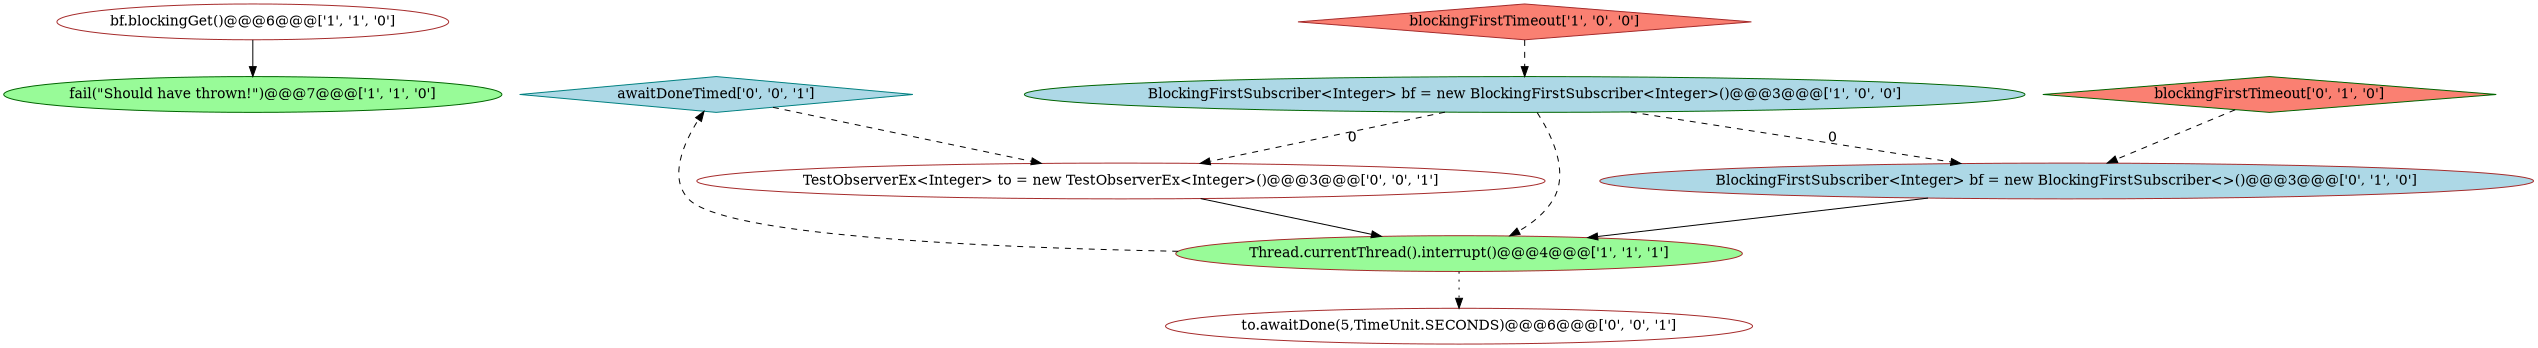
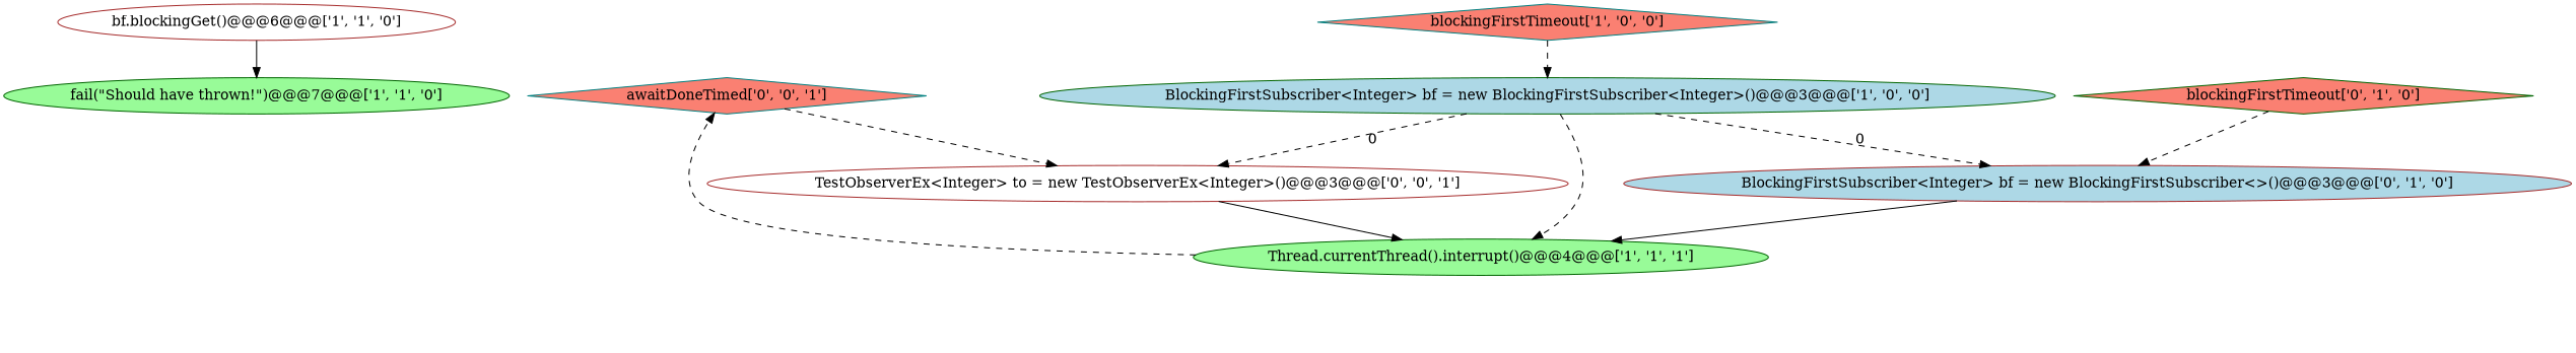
  digraph {
    node [color=darkgreen fillcolor=lightblue shape=ellipse style=filled]
    edge [style=dashed]
    n1 [fillcolor=palegreen label="fail(\"Should have thrown!\")@@@7@@@['1', '1', '0']"]
-   n2 [color=teal label="awaitDoneTimed['0', '0', '1']" shape=diamond]
+   n2 [color=teal fillcolor=salmon label="awaitDoneTimed['0', '0', '1']" shape=diamond]
    n3 [color=brown fillcolor=white label="TestObserverEx<Integer> to = new TestObserverEx<Integer>()@@@3@@@['0', '0', '1']"]
-   n4 [color=brown fillcolor=palegreen label="Thread.currentThread().interrupt()@@@4@@@['1', '1', '1']"]
-   n5 [color=brown fillcolor=white label="to.awaitDone(5,TimeUnit.SECONDS)@@@6@@@['0', '0', '1']"]
+   n4 [fillcolor=palegreen label="Thread.currentThread().interrupt()@@@4@@@['1', '1', '1']"]
    n6 [color=brown fillcolor=white label="bf.blockingGet()@@@6@@@['1', '1', '0']"]
    n7 [label="BlockingFirstSubscriber<Integer> bf = new BlockingFirstSubscriber<Integer>()@@@3@@@['1', '0', '0']"]
    n8 [color=brown label="BlockingFirstSubscriber<Integer> bf = new BlockingFirstSubscriber<>()@@@3@@@['0', '1', '0']"]
    n9 [fillcolor=salmon label="blockingFirstTimeout['0', '1', '0']" shape=diamond]
-   n10 [color=brown fillcolor=salmon label="blockingFirstTimeout['1', '0', '0']" shape=diamond]
+   n10 [color=teal fillcolor=salmon label="blockingFirstTimeout['1', '0', '0']" shape=diamond]
    n2 -> n3
    n3 -> n4 [style=solid]
    n4 -> n2
-   n4 -> n5 [style=dotted]
    n6 -> n1 [style=solid]
    n7 -> n3 [label=0]
    n7 -> n4
    n7 -> n8 [label=0]
    n8 -> n4 [style=solid]
    n9 -> n8
    n10 -> n7
  }
